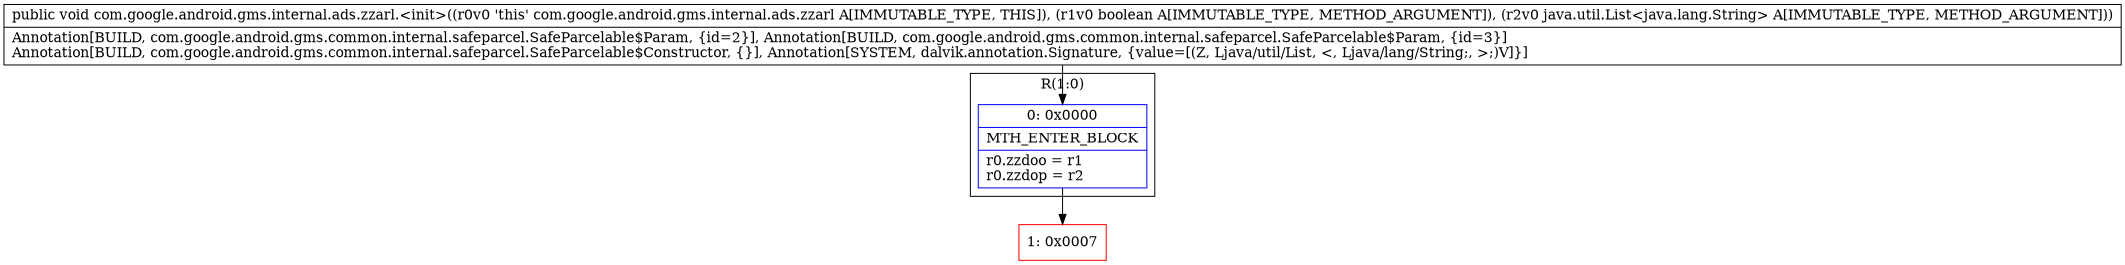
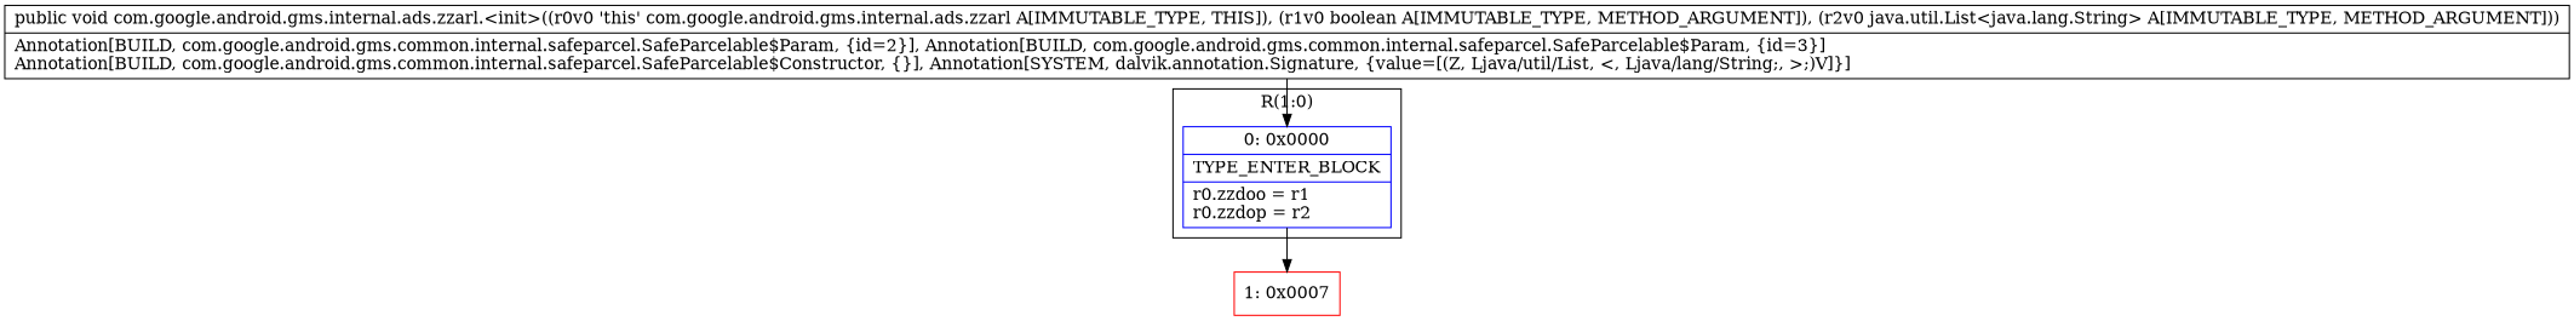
  digraph {
    node [shape=record]
-   n1 [color=blue label="{0\:\ 0x0000|MTH_ENTER_BLOCK\l|r0.zzdoo = r1\lr0.zzdop = r2\l}"]
+   n1 [color=blue label="{0\:\ 0x0000|TYPE_ENTER_BLOCK\l|r0.zzdoo = r1\lr0.zzdop = r2\l}"]
    n2 [color=red label="{1\:\ 0x0007}"]
    n3 [label="{public void com.google.android.gms.internal.ads.zzarl.\<init\>((r0v0 'this' com.google.android.gms.internal.ads.zzarl A[IMMUTABLE_TYPE, THIS]), (r1v0 boolean A[IMMUTABLE_TYPE, METHOD_ARGUMENT]), (r2v0 java.util.List\<java.lang.String\> A[IMMUTABLE_TYPE, METHOD_ARGUMENT]))  | Annotation[BUILD, com.google.android.gms.common.internal.safeparcel.SafeParcelable$Param, \{id=2\}], Annotation[BUILD, com.google.android.gms.common.internal.safeparcel.SafeParcelable$Param, \{id=3\}]\lAnnotation[BUILD, com.google.android.gms.common.internal.safeparcel.SafeParcelable$Constructor, \{\}], Annotation[SYSTEM, dalvik.annotation.Signature, \{value=[(Z, Ljava\/util\/List, \<, Ljava\/lang\/String;, \>;)V]\}]\l}"]
    subgraph cluster_1 {
      label="R(1:0)"
      n1
    }
    n1 -> n2
    n3 -> n1
  }
